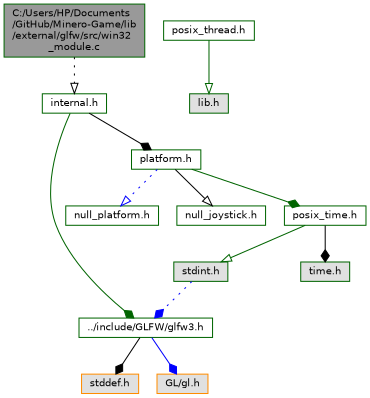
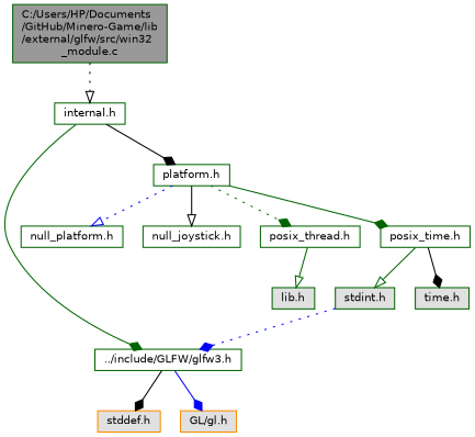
  digraph {
    node [color=darkgreen fillcolor=white fontname=Helvetica fontsize=10 shape=box style=filled]
    edge [arrowhead=diamond color=black fontname=Helvetica fontsize=10 labelfontname=Helvetica labelfontsize=10 style=solid]
    n1 [fillcolor=grey60 fontcolor=black height=0.2 label="C:/Users/HP/Documents\l/GitHub/Minero-Game/lib\l/external/glfw/src/win32\l_module.c" width=0.4]
    n2 [height=0.2 label="internal.h" width=0.4]
    n3 [height=0.2 label="../include/GLFW/glfw3.h" width=0.4]
    n4 [height=0.2 label="platform.h" width=0.4]
    n5 [color=darkorange fillcolor="#E0E0E0" height=0.2 label="stddef.h" width=0.4]
    n6 [color=darkorange fillcolor="#E0E0E0" height=0.2 label="GL/gl.h" width=0.4]
    n7 [height=0.2 label="null_platform.h" width=0.4]
    n8 [height=0.2 label="null_joystick.h" width=0.4]
    n9 [height=0.2 label="posix_thread.h" width=0.4]
    n10 [height=0.2 label="posix_time.h" width=0.4]
    n11 [fillcolor="#E0E0E0" height=0.2 label="stdint.h" width=0.4]
    n12 [fillcolor="#E0E0E0" height=0.2 label="lib.h" width=0.4]
    n13 [fillcolor="#E0E0E0" height=0.2 label="time.h" width=0.4]
    n1 -> n2 [arrowhead=onormal style=dotted]
    n2 -> n3 [color=darkgreen]
    n2 -> n4
    n3 -> n5
    n3 -> n6 [color=blue]
    n4 -> n7 [arrowhead=onormal color=blue style=dotted]
    n4 -> n8 [arrowhead=onormal]
+   n4 -> n9 [color=darkgreen style=dotted]
    n4 -> n10 [color=darkgreen]
    n9 -> n12 [arrowhead=onormal color=darkgreen]
    n10 -> n11 [arrowhead=onormal color=darkgreen]
    n10 -> n13
    n11 -> n3 [color=blue style=dotted]
  }
